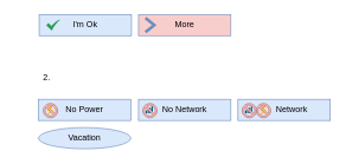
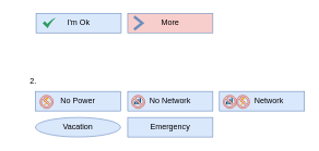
  <mxCell id="0" />
  <mxCell id="1" parent="0" />
  <mxCell id="2" value="I'm Ok" style="rounded=0;whiteSpace=wrap;html=1;fillColor=#dae8fc;strokeColor=#6c8ebf;" parent="1" vertex="1"><mxGeometry x="54" y="20" width="130" height="30" as="geometry" /></mxCell>
  <mxCell id="3" value="More" style="rounded=0;whiteSpace=wrap;html=1;fillColor=#f8cecc;strokeColor=#6c8ebf;" parent="1" vertex="1"><mxGeometry x="194" y="20" width="130" height="30" as="geometry" /></mxCell>
  <mxCell id="4" value="No Power" style="rounded=0;whiteSpace=wrap;html=1;fillColor=#dae8fc;strokeColor=#6c8ebf;" parent="1" vertex="1"><mxGeometry x="53" y="140" width="130" height="30" as="geometry" /></mxCell>
  <mxCell id="5" value="No Network" style="rounded=0;whiteSpace=wrap;html=1;fillColor=#dae8fc;strokeColor=#6c8ebf;" parent="1" vertex="1"><mxGeometry x="194" y="140" width="130" height="30" as="geometry" /></mxCell>
+ <mxCell id="6" value="Emergency" style="rounded=0;whiteSpace=wrap;html=1;fillColor=#dae8fc;strokeColor=#6c8ebf;" parent="1" vertex="1"><mxGeometry x="194" y="180" width="130" height="30" as="geometry" /></mxCell>
  <mxCell id="7" value="Vacation" style="ellipse;whiteSpace=wrap;html=1;fillColor=#dae8fc;strokeColor=#6c8ebf;" parent="1" vertex="1"><mxGeometry x="53" y="180" width="130" height="30" as="geometry" /></mxCell>
  <mxCell id="8" value="" style="sketch=0;html=1;aspect=fixed;strokeColor=none;shadow=0;align=center;verticalAlign=top;fillColor=#2D9C5E;shape=mxgraph.gcp2.check" parent="1" vertex="1"><mxGeometry x="64" y="27" width="20" height="16" as="geometry" /></mxCell>
  <mxCell id="9" value="" style="html=1;verticalLabelPosition=bottom;labelBackgroundColor=#ffffff;verticalAlign=top;shadow=0;dashed=0;strokeWidth=4;shape=mxgraph.ios7.misc.more;strokeColor=#6c8ebf;aspect=fixed;fillColor=#dae8fc;" parent="1" vertex="1"><mxGeometry x="203.75" y="25" width="12.5" height="20" as="geometry" /></mxCell>
  <mxCell id="10" value="" style="group;aspect=fixed;strokeWidth=0;" parent="1" vertex="1" connectable="0"><mxGeometry x="200" y="146" width="20" height="20" as="geometry" /></mxCell>
  <mxCell id="11" value="" style="points=[[0,0.58,0],[0.09,0.58,0],[0.36,0.39,0],[0.64,0.195,0],[0.91,0,0],[1,0,0],[1,0.25,0],[1,0.5,0],[1,0.75,0],[1,1,0],[0,1,0],[0.09,1,0],[0.36,1,0],[0.64,1,0],[0.91,1,0],[0,0.79,0]];verticalLabelPosition=bottom;sketch=0;html=1;verticalAlign=top;aspect=fixed;align=center;pointerEvents=1;shape=mxgraph.cisco19.wifi_indicator;fillColor=#005073;strokeColor=none;strokeWidth=5;" parent="10" vertex="1"><mxGeometry x="4.242" y="4.04" width="9.764" height="9.764" as="geometry" /></mxCell>
  <mxCell id="12" value="" style="shape=mxgraph.signs.safety.no;html=1;pointerEvents=1;fillColor=#f8cecc;strokeColor=#b85450;verticalLabelPosition=bottom;verticalAlign=top;align=center;strokeWidth=1;" parent="10" vertex="1"><mxGeometry width="20.0" height="20" as="geometry" /></mxCell>
  <mxCell id="13" value="" style="group;aspect=fixed;" parent="1" vertex="1" connectable="0"><mxGeometry x="60" y="146" width="20" height="20" as="geometry" /></mxCell>
  <mxCell id="14" value="" style="aspect=fixed;html=1;points=[];align=center;image;fontSize=12;image=img/lib/azure2/general/Power.svg;strokeWidth=5;imageBorder=none;" parent="13" vertex="1"><mxGeometry x="5.657" y="3.434" width="8.889" height="13.737" as="geometry" /></mxCell>
  <mxCell id="15" value="" style="shape=mxgraph.signs.safety.no;html=1;pointerEvents=1;fillColor=#f8cecc;strokeColor=#b85450;verticalLabelPosition=bottom;verticalAlign=top;align=center;strokeWidth=1;" parent="13" vertex="1"><mxGeometry width="20" height="20" as="geometry" /></mxCell>
- <mxCell id="16" value="2." style="text;html=1;strokeColor=none;fillColor=none;align=center;verticalAlign=middle;whiteSpace=wrap;rounded=0;strokeWidth=4;" parent="1" vertex="1"><mxGeometry x="35" y="95" width="60" height="30" as="geometry" /></mxCell>
+ <mxCell id="16" value="2." style="text;html=1;strokeColor=none;fillColor=none;align=center;verticalAlign=middle;whiteSpace=wrap;rounded=0;strokeWidth=4;" parent="1" vertex="1"><mxGeometry x="20" y="110" width="60" height="30" as="geometry" /></mxCell>
  <mxCell id="17" value="" style="rounded=0;whiteSpace=wrap;html=1;fillColor=#dae8fc;strokeColor=#6c8ebf;" vertex="1" parent="1"><mxGeometry x="334" y="140" width="130" height="30" as="geometry" /></mxCell>
  <mxCell id="18" value="" style="group;aspect=fixed;strokeWidth=0;" vertex="1" connectable="0" parent="1"><mxGeometry x="340" y="146" width="20" height="20" as="geometry" /></mxCell>
  <mxCell id="19" value="" style="points=[[0,0.58,0],[0.09,0.58,0],[0.36,0.39,0],[0.64,0.195,0],[0.91,0,0],[1,0,0],[1,0.25,0],[1,0.5,0],[1,0.75,0],[1,1,0],[0,1,0],[0.09,1,0],[0.36,1,0],[0.64,1,0],[0.91,1,0],[0,0.79,0]];verticalLabelPosition=bottom;sketch=0;html=1;verticalAlign=top;aspect=fixed;align=center;pointerEvents=1;shape=mxgraph.cisco19.wifi_indicator;fillColor=#005073;strokeColor=none;strokeWidth=5;" vertex="1" parent="18"><mxGeometry x="4.242" y="4.04" width="9.764" height="9.764" as="geometry" /></mxCell>
  <mxCell id="20" value="" style="shape=mxgraph.signs.safety.no;html=1;pointerEvents=1;fillColor=#f8cecc;strokeColor=#b85450;verticalLabelPosition=bottom;verticalAlign=top;align=center;strokeWidth=1;" vertex="1" parent="18"><mxGeometry width="20.0" height="20" as="geometry" /></mxCell>
  <mxCell id="21" value="" style="group;aspect=fixed;" vertex="1" connectable="0" parent="1"><mxGeometry x="360" y="146" width="20" height="20" as="geometry" /></mxCell>
  <mxCell id="22" value="" style="aspect=fixed;html=1;points=[];align=center;image;fontSize=12;image=img/lib/azure2/general/Power.svg;strokeWidth=5;imageBorder=none;" vertex="1" parent="21"><mxGeometry x="5.657" y="3.434" width="8.889" height="13.737" as="geometry" /></mxCell>
  <mxCell id="23" value="" style="shape=mxgraph.signs.safety.no;html=1;pointerEvents=1;fillColor=#f8cecc;strokeColor=#b85450;verticalLabelPosition=bottom;verticalAlign=top;align=center;strokeWidth=1;" vertex="1" parent="21"><mxGeometry width="20" height="20" as="geometry" /></mxCell>
  <mxCell id="24" value="Network" style="text;html=1;strokeColor=none;fillColor=none;align=center;verticalAlign=middle;whiteSpace=wrap;rounded=0;" vertex="1" parent="1"><mxGeometry x="380" y="140" width="60" height="30" as="geometry" /></mxCell>
